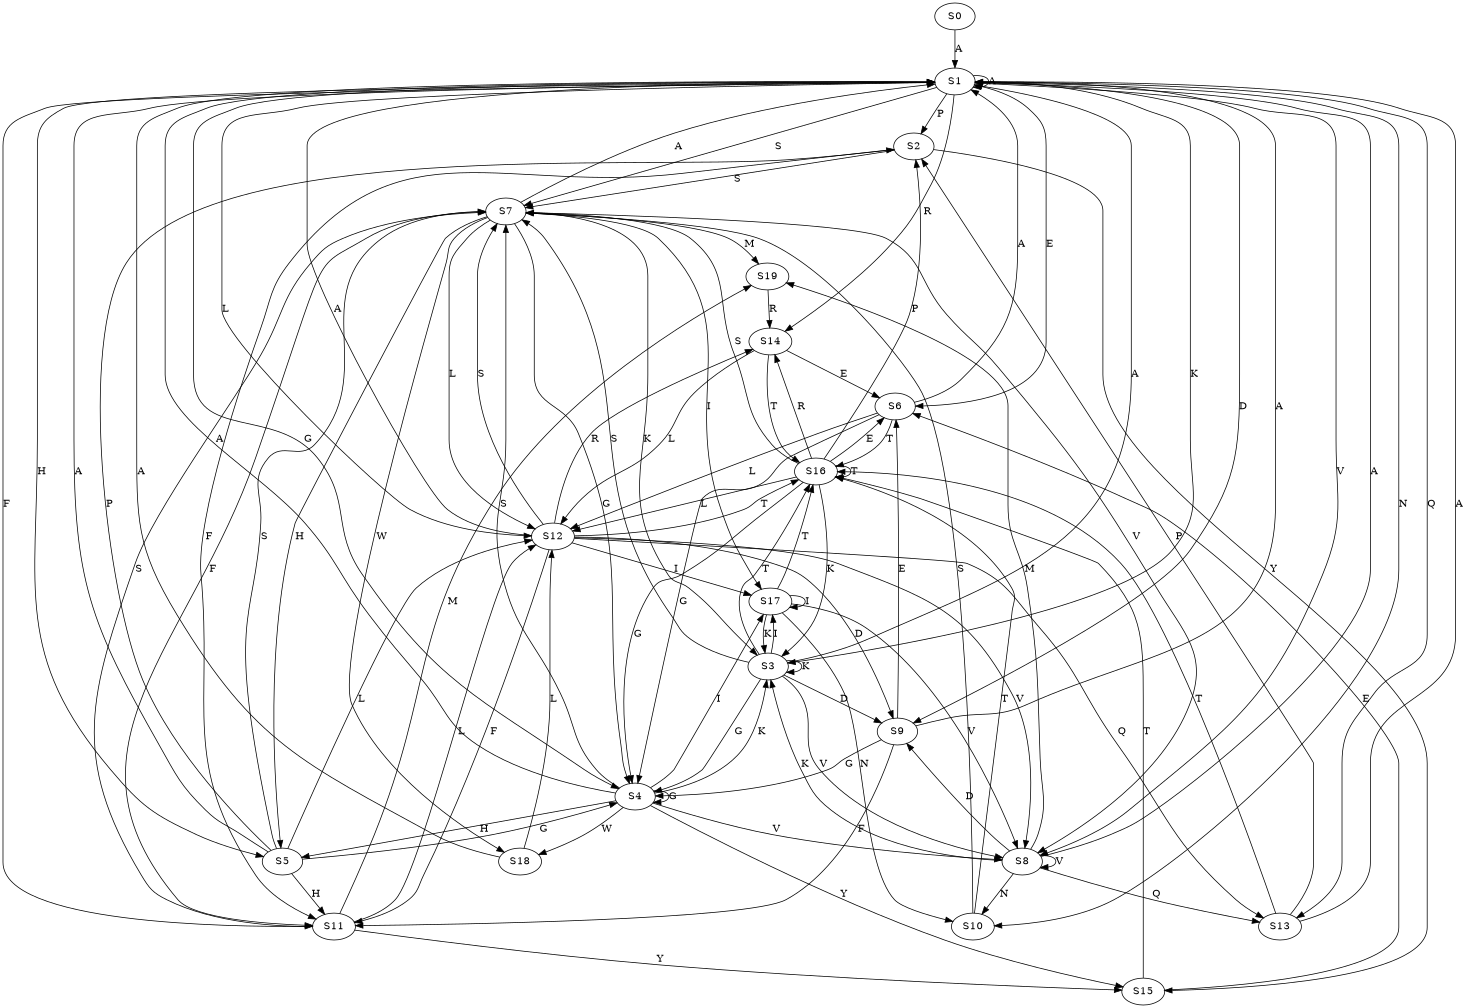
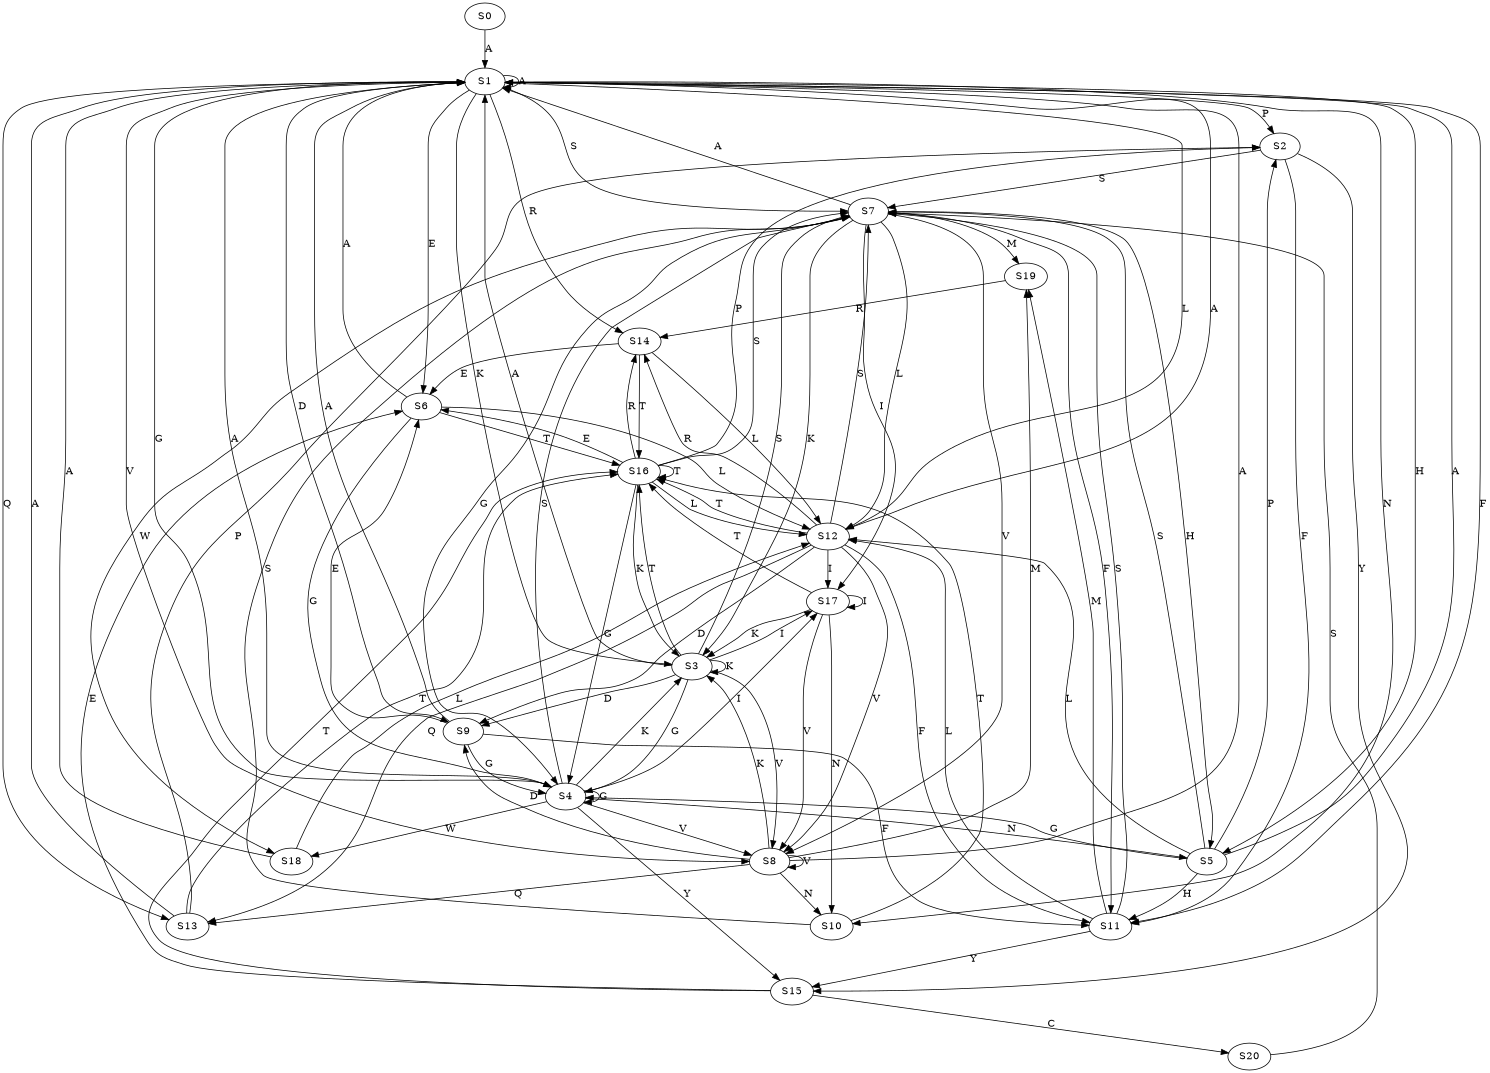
  strict digraph {
    S0
    S1
    S2
    S3
    S4
    S5
    S6
    S7
    S8
    S9
    S10
    S11
    S12
    S13
    S14
    S15
    S16
    S17
    S18
    S19
+   S20
    S0 -> S1 [label=A]
    S1 -> S1 [label=A]
    S1 -> S2 [label=P]
    S1 -> S3 [label=K]
    S1 -> S4 [label=G]
    S1 -> S5 [label=H]
    S1 -> S6 [label=E]
    S1 -> S7 [label=S]
    S1 -> S8 [label=V]
    S1 -> S9 [label=D]
    S1 -> S10 [label=N]
    S1 -> S11 [label=F]
    S1 -> S12 [label=L]
    S1 -> S13 [label=Q]
    S1 -> S14 [label=R]
    S2 -> S7 [label=S]
    S2 -> S11 [label=F]
    S2 -> S15 [label=Y]
    S3 -> S1 [label=A]
    S3 -> S3 [label=K]
    S3 -> S4 [label=G]
    S3 -> S7 [label=S]
    S3 -> S8 [label=V]
    S3 -> S9 [label=D]
    S3 -> S16 [label=T]
    S3 -> S17 [label=I]
    S4 -> S1 [label=A]
    S4 -> S3 [label=K]
    S4 -> S4 [label=G]
-   S4 -> S5 [label=H]
+   S4 -> S5 [label=N]
    S4 -> S7 [label=S]
    S4 -> S8 [label=V]
    S4 -> S15 [label=Y]
    S4 -> S17 [label=I]
    S4 -> S18 [label=W]
    S5 -> S1 [label=A]
    S5 -> S2 [label=P]
    S5 -> S4 [label=G]
    S5 -> S7 [label=S]
    S5 -> S11 [label=H]
    S5 -> S12 [label=L]
    S6 -> S1 [label=A]
    S6 -> S4 [label=G]
    S6 -> S12 [label=L]
    S6 -> S16 [label=T]
    S7 -> S1 [label=A]
    S7 -> S3 [label=K]
    S7 -> S4 [label=G]
    S7 -> S5 [label=H]
    S7 -> S8 [label=V]
    S7 -> S11 [label=F]
    S7 -> S12 [label=L]
    S7 -> S17 [label=I]
    S7 -> S18 [label=W]
    S7 -> S19 [label=M]
    S8 -> S1 [label=A]
    S8 -> S3 [label=K]
    S8 -> S8 [label=V]
    S8 -> S9 [label=D]
    S8 -> S10 [label=N]
    S8 -> S13 [label=Q]
    S8 -> S19 [label=M]
    S9 -> S1 [label=A]
    S9 -> S4 [label=G]
    S9 -> S6 [label=E]
    S9 -> S11 [label=F]
    S10 -> S7 [label=S]
    S10 -> S16 [label=T]
    S11 -> S7 [label=S]
    S11 -> S12 [label=L]
    S11 -> S15 [label=Y]
    S11 -> S19 [label=M]
    S12 -> S1 [label=A]
    S12 -> S7 [label=S]
    S12 -> S8 [label=V]
    S12 -> S9 [label=D]
    S12 -> S11 [label=F]
    S12 -> S13 [label=Q]
    S12 -> S14 [label=R]
    S12 -> S16 [label=T]
    S12 -> S17 [label=I]
    S13 -> S1 [label=A]
    S13 -> S2 [label=P]
    S13 -> S16 [label=T]
    S14 -> S6 [label=E]
    S14 -> S12 [label=L]
    S14 -> S16 [label=T]
    S15 -> S6 [label=E]
    S15 -> S16 [label=T]
+   S15 -> S20 [label=C]
    S16 -> S2 [label=P]
    S16 -> S3 [label=K]
    S16 -> S4 [label=G]
    S16 -> S6 [label=E]
    S16 -> S7 [label=S]
    S16 -> S12 [label=L]
    S16 -> S14 [label=R]
    S16 -> S16 [label=T]
    S17 -> S3 [label=K]
    S17 -> S8 [label=V]
    S17 -> S10 [label=N]
    S17 -> S16 [label=T]
    S17 -> S17 [label=I]
    S18 -> S1 [label=A]
    S18 -> S12 [label=L]
    S19 -> S14 [label=R]
+   S20 -> S7 [label=S]
  }
